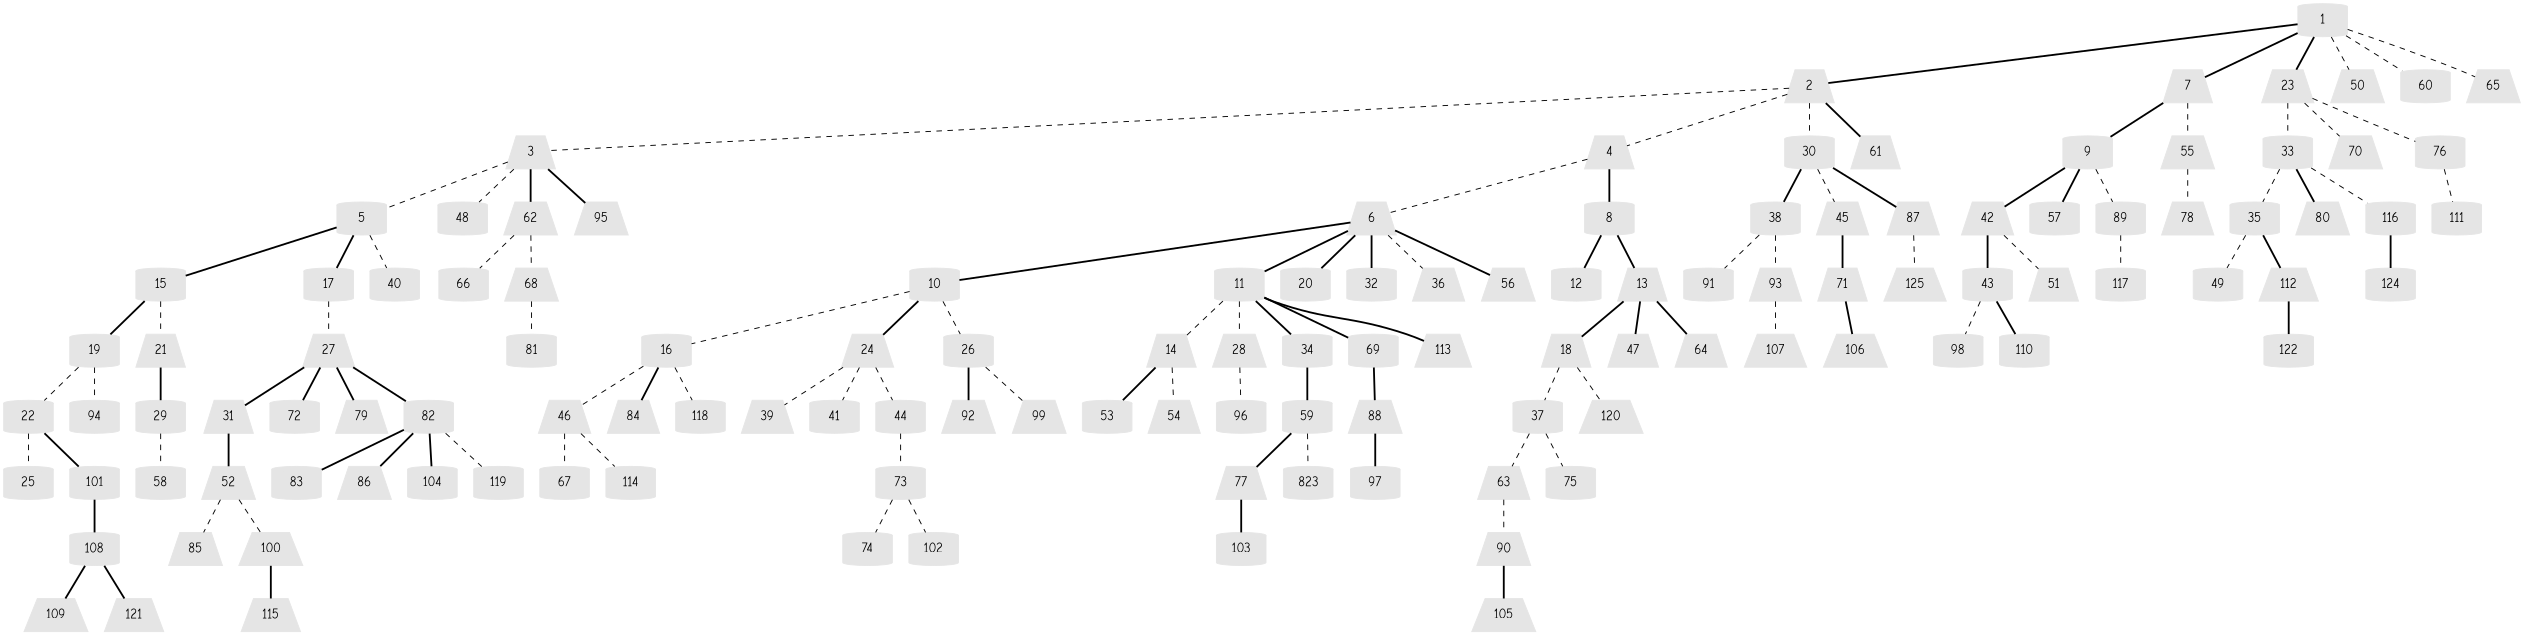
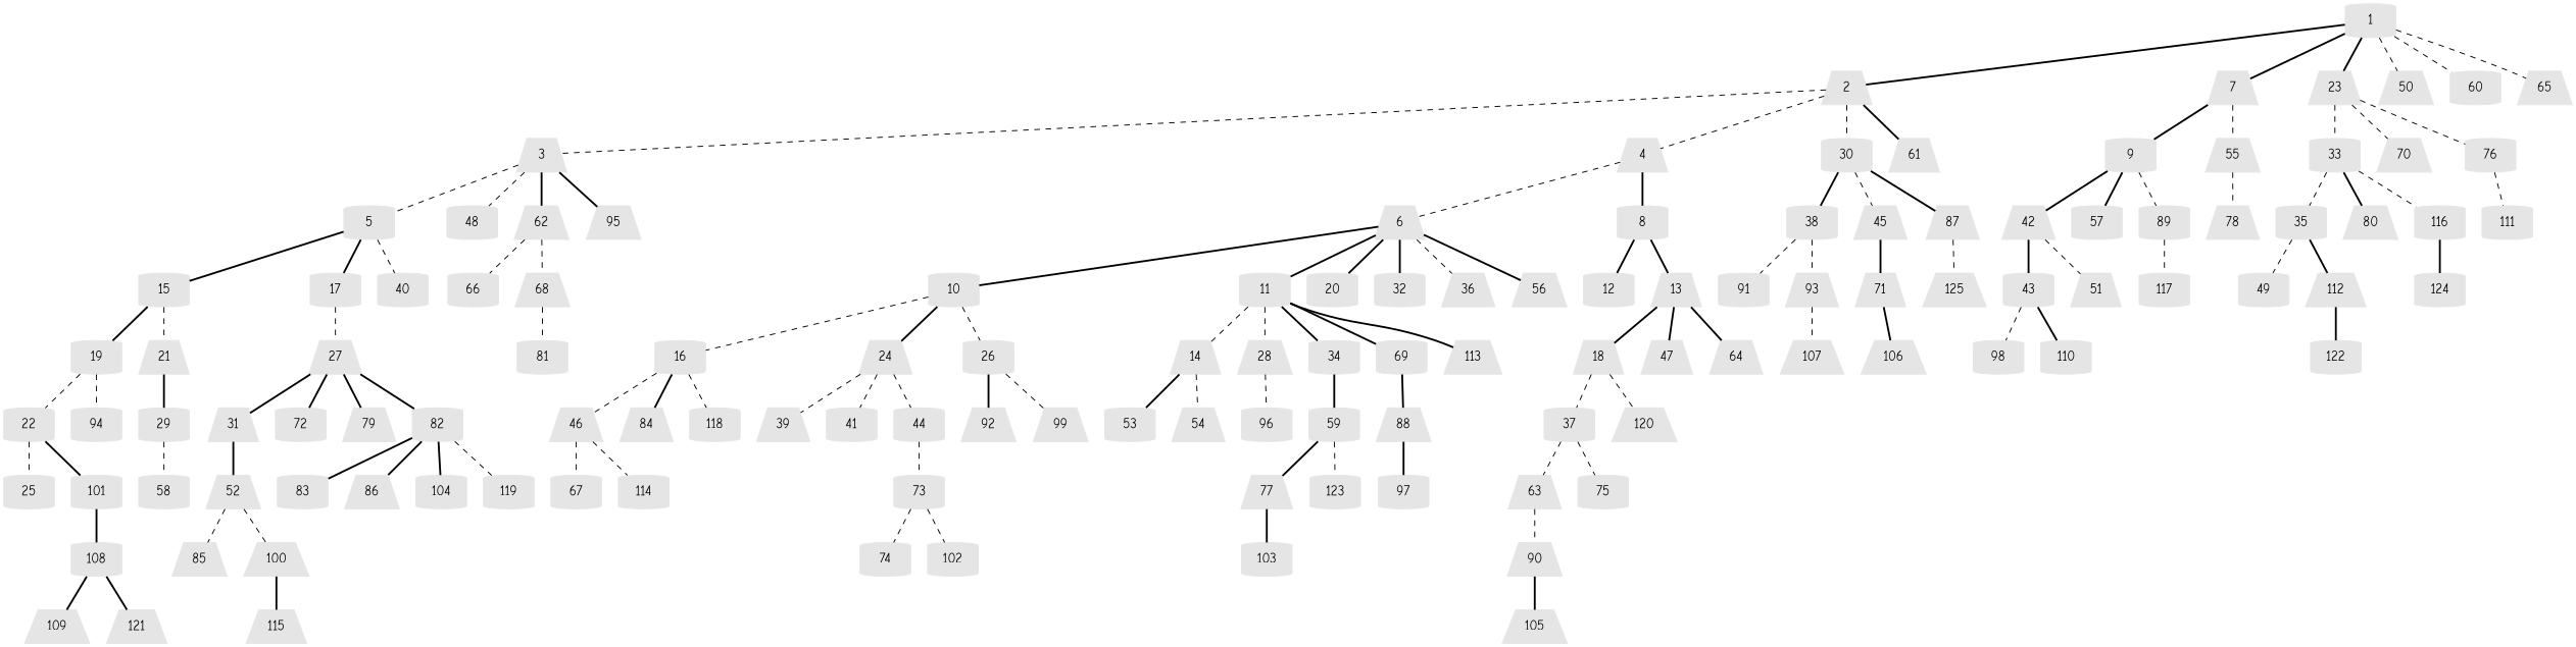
  graph {
    fontname="Comic Neue"
    node [color=gray90 fontname="Comic Neue" shape=cylinder style=filled]
    edge [fontname="Comic Neue" style=dashed]
    2 [shape=trapezium]
    1
    7 [shape=trapezium]
    23 [shape=trapezium]
    50 [shape=trapezium]
    60
    65 [shape=trapezium]
    3 [shape=trapezium]
    4 [shape=trapezium]
    30
    61 [shape=trapezium]
    9
    55 [shape=trapezium]
    33
    70 [shape=trapezium]
    76
    5
    48
    62 [shape=trapezium]
    95 [shape=trapezium]
    6 [shape=trapezium]
    8
    38
    45 [shape=trapezium]
    87 [shape=trapezium]
    15
    17
    40
    66
    68 [shape=trapezium]
    10
    11
    20
    32
    36 [shape=trapezium]
    56 [shape=trapezium]
    12
    13 [shape=trapezium]
    19
    21 [shape=trapezium]
    27 [shape=trapezium]
    16
    24 [shape=trapezium]
    26
    14 [shape=trapezium]
    28 [shape=trapezium]
    34
    69
    113 [shape=trapezium]
    42 [shape=trapezium]
    57
    89
    78 [shape=trapezium]
    18 [shape=trapezium]
    47 [shape=trapezium]
    64 [shape=trapezium]
    43
    51 [shape=trapezium]
    117
    46 [shape=trapezium]
    84 [shape=trapezium]
    118
    39 [shape=trapezium]
    41
    44
    92 [shape=trapezium]
    99 [shape=trapezium]
    53
    54 [shape=trapezium]
    96
    59
    88 [shape=trapezium]
    37
    120 [shape=trapezium]
    22
    94
    29
    67
    114
    31 [shape=trapezium]
    72
    79 [shape=trapezium]
    82
    63 [shape=trapezium]
    75
    25
    101
    58
    108
    35
    80 [shape=trapezium]
    116
    111
    73
    52 [shape=trapezium]
    83
    86 [shape=trapezium]
    104
    119
    91
    93 [shape=trapezium]
    71 [shape=trapezium]
    125 [shape=trapezium]
    85 [shape=trapezium]
    100 [shape=trapezium]
    49
    112 [shape=trapezium]
    124
    77 [shape=trapezium]
-   123 [label=823]
+   123
    122
    90 [shape=trapezium]
    107 [shape=trapezium]
    98
    110
    74
    102
    106 [shape=trapezium]
    115 [shape=trapezium]
    103
    81
    105 [shape=trapezium]
    97
    109 [shape=trapezium]
    121 [shape=trapezium]
    2 -- 3
    2 -- 4
    2 -- 30
    2 -- 61 [style=bold]
    1 -- 2 [style=bold]
    1 -- 7 [style=bold]
    1 -- 23 [style=bold]
    1 -- 50
    1 -- 60
    1 -- 65
    7 -- 9 [style=bold]
    7 -- 55
    23 -- 33
    23 -- 70
    23 -- 76
    3 -- 5
    3 -- 48
    3 -- 62 [style=bold]
    3 -- 95 [style=bold]
    4 -- 6
    4 -- 8 [style=bold]
    30 -- 38 [style=bold]
    30 -- 45
    30 -- 87 [style=bold]
    9 -- 42 [style=bold]
    9 -- 57 [style=bold]
    9 -- 89
    55 -- 78
    33 -- 35
    33 -- 80 [style=bold]
    33 -- 116
    76 -- 111
    5 -- 15 [style=bold]
    5 -- 17 [style=bold]
    5 -- 40
    62 -- 66
    62 -- 68
    6 -- 10 [style=bold]
    6 -- 11 [style=bold]
    6 -- 20 [style=bold]
    6 -- 32 [style=bold]
    6 -- 36
    6 -- 56 [style=bold]
    8 -- 12 [style=bold]
    8 -- 13 [style=bold]
    38 -- 91
    38 -- 93
    45 -- 71 [style=bold]
    87 -- 125
    15 -- 19 [style=bold]
    15 -- 21
    17 -- 27
    68 -- 81
    10 -- 16
    10 -- 24 [style=bold]
    10 -- 26
    11 -- 14
    11 -- 28
    11 -- 34 [style=bold]
    11 -- 69 [style=bold]
    11 -- 113 [style=bold]
    13 -- 18 [style=bold]
    13 -- 47 [style=bold]
    13 -- 64 [style=bold]
    19 -- 22
    19 -- 94
    21 -- 29 [style=bold]
    27 -- 31 [style=bold]
    27 -- 72 [style=bold]
    27 -- 79 [style=bold]
    27 -- 82 [style=bold]
    16 -- 46
    16 -- 84 [style=bold]
    16 -- 118
    24 -- 39
    24 -- 41
    24 -- 44
    26 -- 92 [style=bold]
    26 -- 99
    14 -- 53 [style=bold]
    14 -- 54
    28 -- 96
    34 -- 59 [style=bold]
    69 -- 88 [style=bold]
    42 -- 43 [style=bold]
    42 -- 51
    89 -- 117
    18 -- 37
    18 -- 120
    43 -- 98
    43 -- 110 [style=bold]
    46 -- 67
    46 -- 114
    44 -- 73
    59 -- 77 [style=bold]
    59 -- 123
    88 -- 97 [style=bold]
    37 -- 63
    37 -- 75
    22 -- 25
    22 -- 101 [style=bold]
    29 -- 58
    31 -- 52 [style=bold]
    82 -- 83 [style=bold]
    82 -- 86 [style=bold]
    82 -- 104 [style=bold]
    82 -- 119
    63 -- 90
    101 -- 108 [style=bold]
    108 -- 109 [style=bold]
    108 -- 121 [style=bold]
    35 -- 49
    35 -- 112 [style=bold]
    116 -- 124 [style=bold]
    73 -- 74
    73 -- 102
    52 -- 85
    52 -- 100
    93 -- 107
    71 -- 106 [style=bold]
    100 -- 115 [style=bold]
    112 -- 122 [style=bold]
    77 -- 103 [style=bold]
    90 -- 105 [style=bold]
  }
